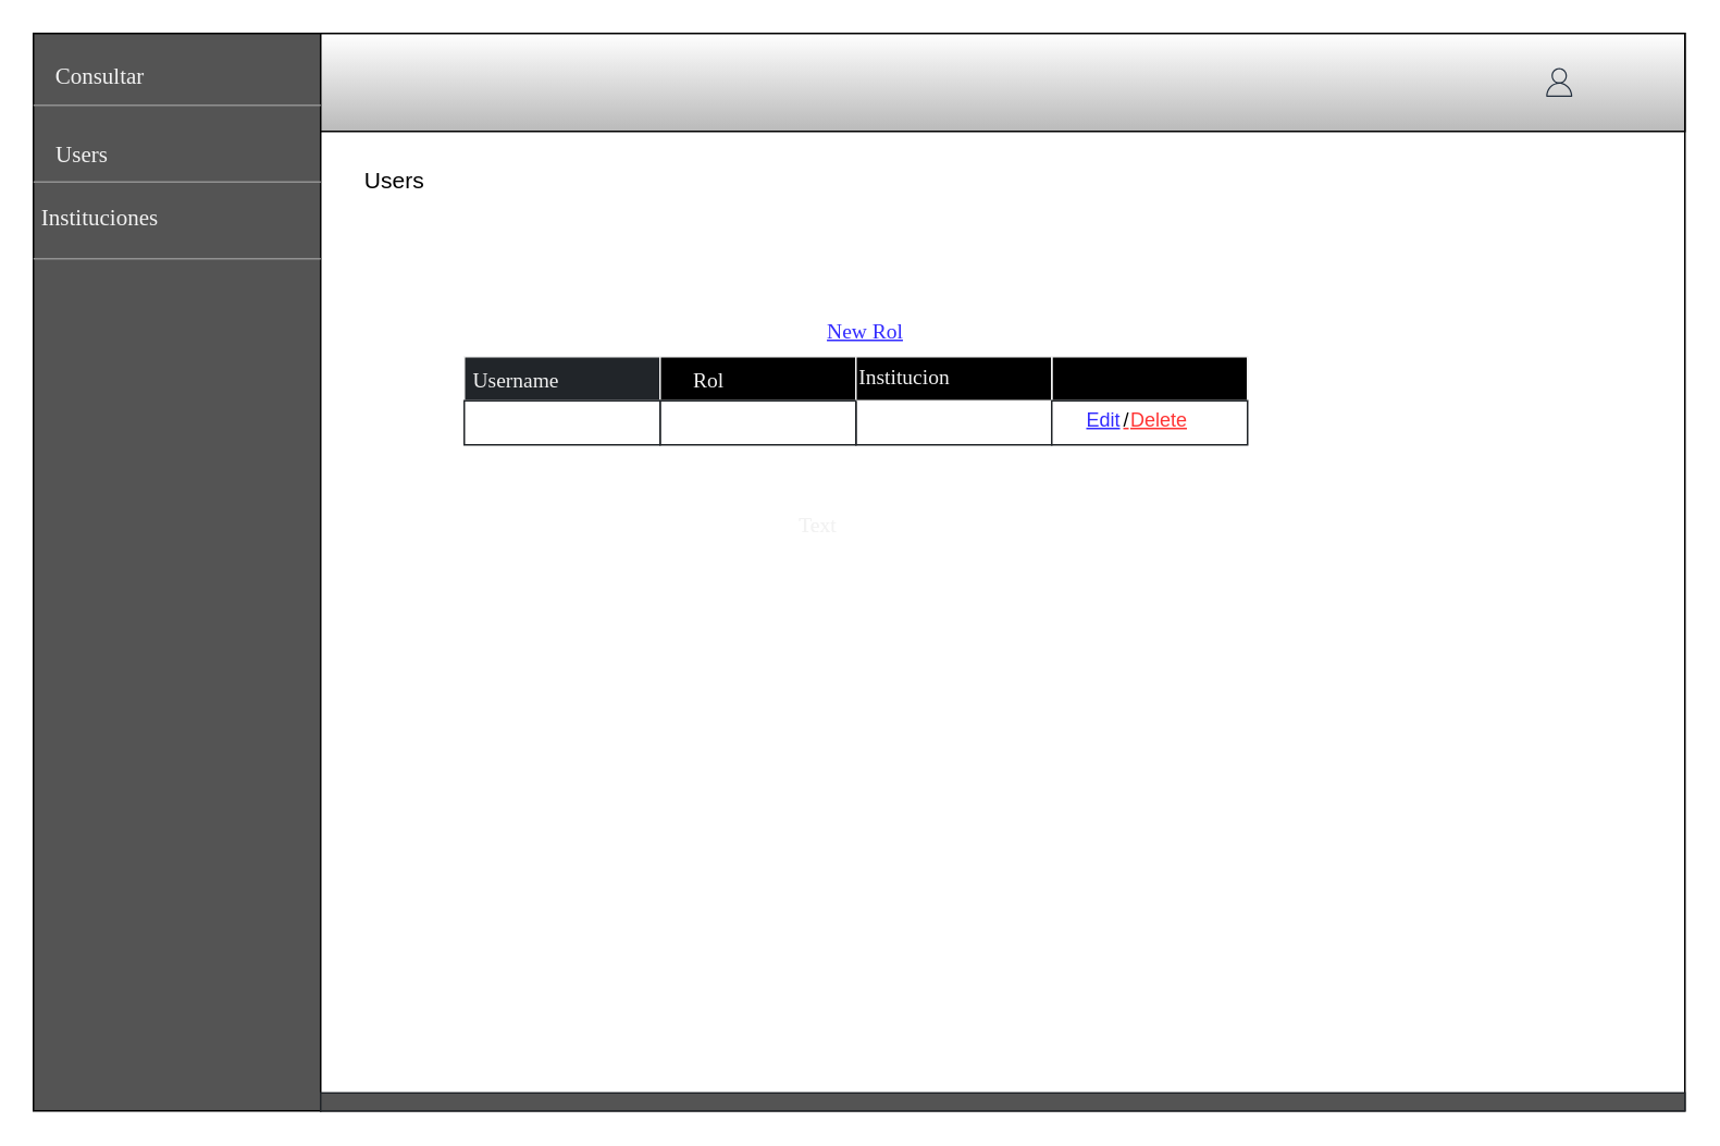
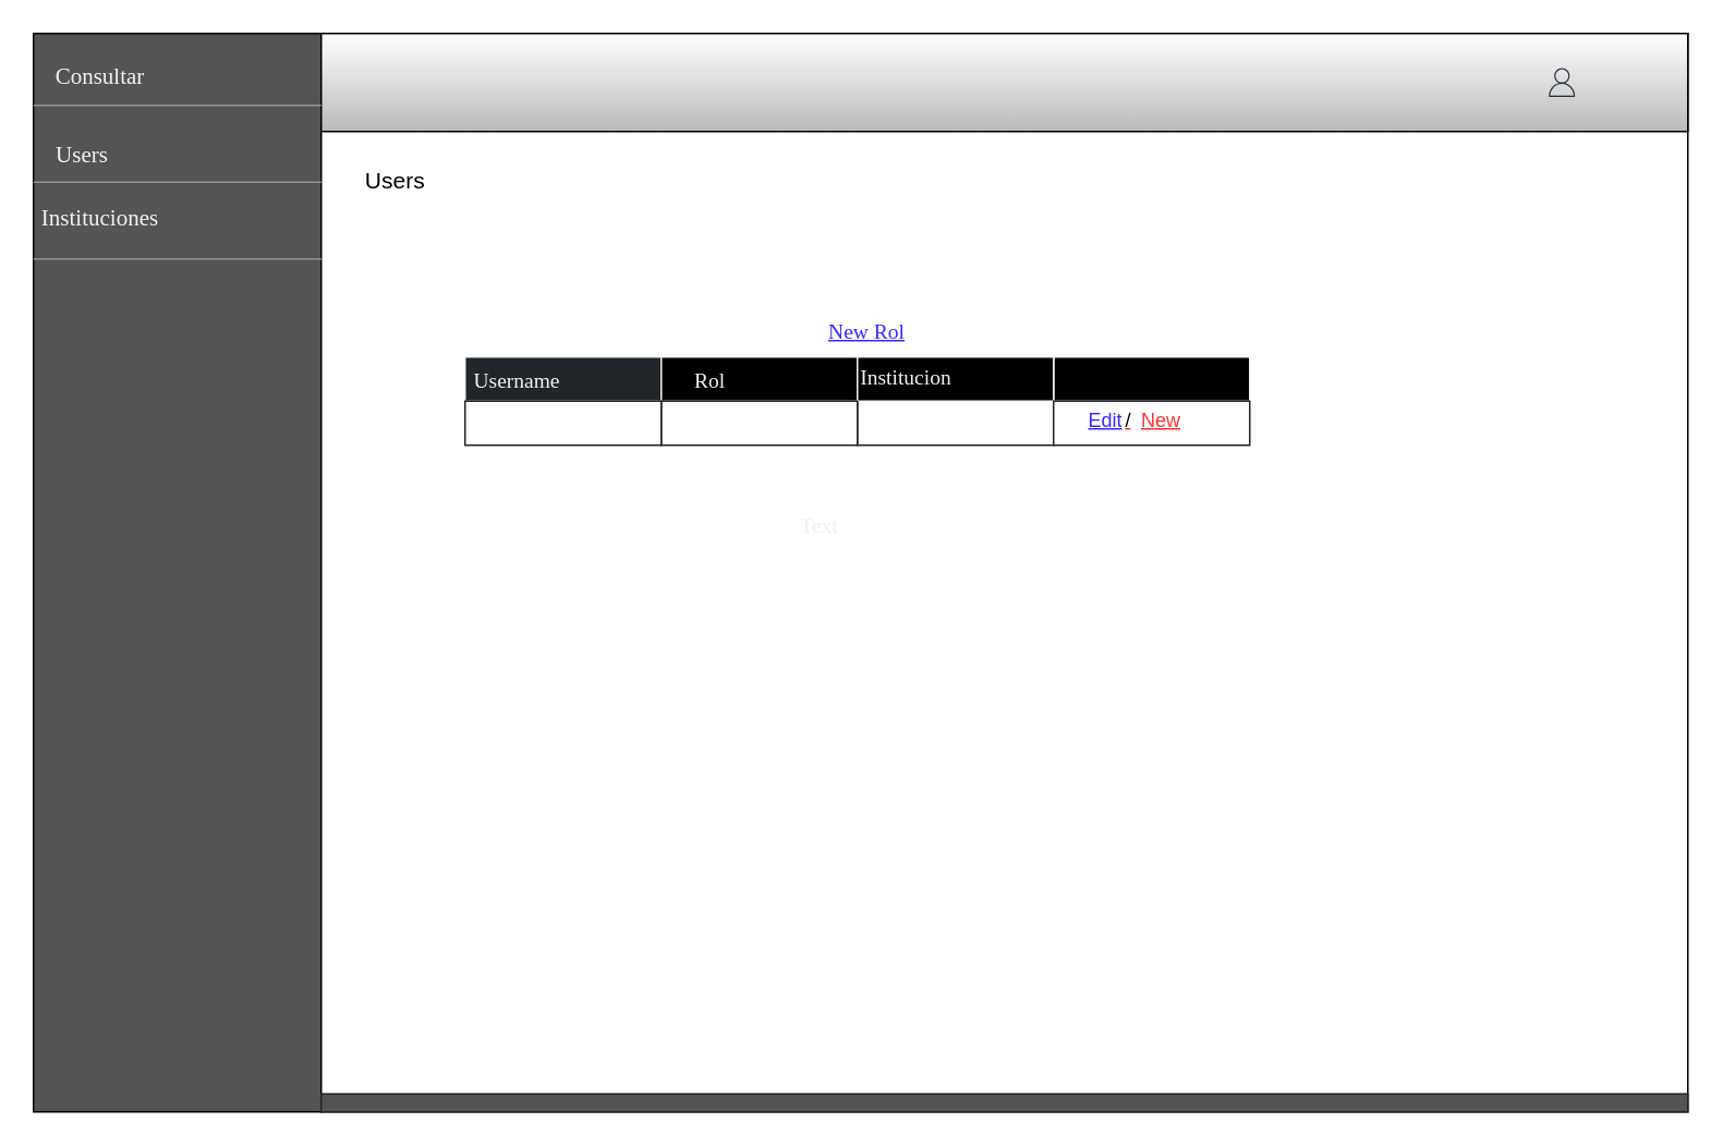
  <mxCell id="0" />
  <mxCell id="1" parent="0" />
  <mxCell id="2" value="" style="rounded=0;whiteSpace=wrap;html=1;fillColor=#545454;fontColor=#212529;" parent="1" vertex="1"><mxGeometry width="176" height="660" as="geometry" x="20" y="20" /></mxCell>
  <mxCell id="3" value="" style="rounded=0;whiteSpace=wrap;html=1;fontColor=#B5B5B5;labelBackgroundColor=#A3A3A3;" parent="1" vertex="1"><mxGeometry x="196" width="836" height="660" as="geometry" y="20" /></mxCell>
  <mxCell id="4" value="" style="rounded=0;whiteSpace=wrap;html=1;fontSize=15;fontColor=#D6D6D6;fillColor=#FFFFFF;labelBackgroundColor=#A6A6A6;verticalAlign=middle;shadow=0;gradientColor=#BABABA;" parent="1" vertex="1"><mxGeometry x="196" width="836" height="60" as="geometry" y="20" /></mxCell>
  <mxCell id="5" value="" style="sketch=0;outlineConnect=0;fontColor=#232F3E;gradientColor=none;strokeColor=#232F3E;fillColor=none;dashed=0;verticalLabelPosition=bottom;verticalAlign=top;align=center;html=1;fontSize=12;fontStyle=0;aspect=fixed;shape=mxgraph.aws4.resourceIcon;resIcon=mxgraph.aws4.user;" parent="1" vertex="1"><mxGeometry x="944" y="39" width="22" height="22" as="geometry" /></mxCell>
  <mxCell id="6" value="&lt;font color=&quot;#000000&quot;&gt;Users&lt;/font&gt;" style="text;html=1;strokeColor=none;fillColor=none;align=center;verticalAlign=middle;whiteSpace=wrap;rounded=0;fontSize=14;fontColor=#A1A1A1;" parent="1" vertex="1"><mxGeometry x="170" y="90" width="143" height="39" as="geometry" /></mxCell>
  <mxCell id="7" value="" style="endArrow=none;html=1;rounded=0;fontSize=17;fontColor=#000000;strokeColor=#919191;fillColor=#C9C9C9;" parent="1" edge="1"><mxGeometry width="50" height="50" relative="1" as="geometry"><mxPoint y="64" as="sourcePoint" x="20" /><mxPoint x="196" y="64" as="targetPoint" /></mxGeometry></mxCell>
  <mxCell id="8" value="" style="endArrow=none;html=1;rounded=0;fontSize=17;fontColor=#000000;strokeColor=#919191;fillColor=#C9C9C9;entryX=1;entryY=0.209;entryDx=0;entryDy=0;entryPerimeter=0;" parent="1" target="2" edge="1"><mxGeometry width="50" height="50" relative="1" as="geometry"><mxPoint y="158" as="sourcePoint" x="20" /><mxPoint x="70" y="108" as="targetPoint" /></mxGeometry></mxCell>
  <mxCell id="9" value="" style="endArrow=none;html=1;rounded=0;fontSize=17;fontColor=#000000;strokeColor=#919191;fillColor=#C9C9C9;" parent="1" target="2" edge="1"><mxGeometry width="50" height="50" relative="1" as="geometry"><mxPoint y="111" as="sourcePoint" x="20" /><mxPoint x="70" y="61" as="targetPoint" /><Array as="points"><mxPoint x="196" y="111" /></Array></mxGeometry></mxCell>
  <mxCell id="10" value="&lt;font style=&quot;font-size: 14px&quot; face=&quot;Times New Roman&quot;&gt;Consultar&lt;/font&gt;" style="text;html=1;strokeColor=none;fillColor=none;align=center;verticalAlign=middle;whiteSpace=wrap;rounded=0;fontSize=17;fontColor=#F2F2F2;" parent="1" vertex="1"><mxGeometry x="31" y="31" width="60" height="30" as="geometry" /></mxCell>
  <mxCell id="11" value="Instituciones" style="text;html=1;strokeColor=none;fillColor=none;align=center;verticalAlign=middle;whiteSpace=wrap;rounded=0;fontFamily=Times New Roman;fontSize=14;fontColor=#F2F2F2;" parent="1" vertex="1"><mxGeometry x="31" y="119" width="60" height="30" as="geometry" /></mxCell>
  <mxCell id="12" value="Users" style="text;html=1;strokeColor=none;fillColor=none;align=center;verticalAlign=middle;whiteSpace=wrap;rounded=0;fontFamily=Times New Roman;fontSize=14;fontColor=#F2F2F2;" parent="1" vertex="1"><mxGeometry y="80" width="60" height="30" as="geometry" x="20" /></mxCell>
  <mxCell id="13" value="" style="shape=image;html=1;verticalAlign=top;verticalLabelPosition=bottom;labelBackgroundColor=#ffffff;imageAspect=0;aspect=fixed;image=https://cdn2.iconfinder.com/data/icons/essential-web-5/50/maximize-expand-large-extensive-increase-128.png;fontFamily=Times New Roman;fontSize=4;fontColor=#000000;strokeColor=#F2F2F2;fillColor=#919191;" parent="1" vertex="1"><mxGeometry x="977" y="42.75" width="14.5" height="14.5" as="geometry" /></mxCell>
  <mxCell id="14" value="" style="rounded=0;whiteSpace=wrap;html=1;fontFamily=Times New Roman;fontSize=4;fontColor=#828282;strokeColor=#212529;fillColor=#545454;align=left;" parent="1" vertex="1"><mxGeometry x="196" y="669" width="836" height="11" as="geometry" /></mxCell>
  <mxCell id="15" value="&lt;font&gt;New Rol&lt;/font&gt;" style="text;html=1;strokeColor=none;fillColor=none;align=center;verticalAlign=middle;whiteSpace=wrap;rounded=0;fontFamily=Times New Roman;fontSize=13;fontColor=#322BFF;fontStyle=4" parent="1" vertex="1"><mxGeometry x="464" y="185" width="132" height="33" as="geometry" /></mxCell>
  <mxCell id="16" value="" style="rounded=0;whiteSpace=wrap;html=1;labelBackgroundColor=default;labelBorderColor=none;fontFamily=Times New Roman;fontSize=13;fontColor=#000000;strokeColor=#F2F2F2;fillColor=#212529;gradientColor=none;align=left;" parent="1" vertex="1"><mxGeometry x="284" y="218" width="120" height="27" as="geometry" /></mxCell>
  <mxCell id="17" value="" style="rounded=0;whiteSpace=wrap;html=1;labelBackgroundColor=default;labelBorderColor=none;fontFamily=Times New Roman;fontSize=13;fontColor=#000000;strokeColor=#F2F2F2;fillColor=#000000;gradientColor=none;align=left;" parent="1" vertex="1"><mxGeometry x="404" y="218" width="120" height="27" as="geometry" /></mxCell>
  <mxCell id="18" value="" style="rounded=0;whiteSpace=wrap;html=1;labelBackgroundColor=default;labelBorderColor=none;fontFamily=Times New Roman;fontSize=13;fontColor=default;strokeColor=#F2F2F2;fillColor=#000000;gradientColor=none;align=left;" parent="1" vertex="1"><mxGeometry x="644" y="218" width="120" height="27" as="geometry" /></mxCell>
  <mxCell id="19" value="" style="rounded=0;whiteSpace=wrap;html=1;labelBackgroundColor=default;labelBorderColor=none;fontFamily=Times New Roman;fontSize=13;fontColor=#F2F2F2;strokeColor=#212529;fillColor=default;gradientColor=none;align=left;" parent="1" vertex="1"><mxGeometry x="524" y="245" width="120" height="27" as="geometry" /></mxCell>
  <mxCell id="20" value="" style="rounded=0;whiteSpace=wrap;html=1;labelBackgroundColor=default;labelBorderColor=none;fontFamily=Times New Roman;fontSize=13;fontColor=default;strokeColor=#F2F2F2;fillColor=#000000;gradientColor=none;align=left;" parent="1" vertex="1"><mxGeometry x="524" y="218" width="120" height="27" as="geometry" /></mxCell>
  <mxCell id="21" value="Username" style="text;html=1;strokeColor=none;fillColor=none;align=center;verticalAlign=middle;whiteSpace=wrap;rounded=0;labelBackgroundColor=none;labelBorderColor=none;fontFamily=Times New Roman;fontSize=13;fontColor=#F2F2F2;" parent="1" vertex="1"><mxGeometry x="286" y="216.5" width="60" height="30" as="geometry" /></mxCell>
  <mxCell id="22" value="Rol" style="text;html=1;strokeColor=none;fillColor=none;align=center;verticalAlign=middle;whiteSpace=wrap;rounded=0;shadow=0;labelBackgroundColor=none;labelBorderColor=none;fontFamily=Times New Roman;fontSize=13;fontColor=#F2F2F2;" parent="1" vertex="1"><mxGeometry x="404" y="216.5" width="60" height="30" as="geometry" /></mxCell>
  <mxCell id="23" value="Institucion" style="text;html=1;strokeColor=none;fillColor=none;align=center;verticalAlign=middle;whiteSpace=wrap;rounded=0;shadow=0;labelBackgroundColor=none;labelBorderColor=none;fontFamily=Times New Roman;fontSize=13;fontColor=#F2F2F2;" parent="1" vertex="1"><mxGeometry x="524" y="215" width="60" height="30" as="geometry" /></mxCell>
  <mxCell id="24" value="Text" style="text;html=1;strokeColor=none;fillColor=none;align=center;verticalAlign=middle;whiteSpace=wrap;rounded=0;shadow=0;labelBackgroundColor=none;labelBorderColor=none;fontFamily=Times New Roman;fontSize=13;fontColor=#F2F2F2;" parent="1" vertex="1"><mxGeometry x="471" y="306" width="60" height="30" as="geometry" /></mxCell>
  <mxCell id="25" value="Text" style="text;html=1;strokeColor=none;fillColor=none;align=center;verticalAlign=middle;whiteSpace=wrap;rounded=0;shadow=0;labelBackgroundColor=none;labelBorderColor=none;fontFamily=Times New Roman;fontSize=13;fontColor=#F2F2F2;" parent="1" vertex="1"><mxGeometry x="471" y="306" width="60" height="30" as="geometry" /></mxCell>
  <mxCell id="26" value="" style="shape=image;html=1;verticalAlign=top;verticalLabelPosition=bottom;labelBackgroundColor=none;imageAspect=0;aspect=fixed;image=https://cdn4.iconfinder.com/data/icons/wirecons-free-vector-icons/32/menu-alt-128.png;shadow=0;labelBorderColor=none;fontFamily=Times New Roman;fontSize=13;fontColor=#232F3E;strokeColor=#F2F2F2;fillColor=none;gradientColor=#BABABA;" parent="1" vertex="1"><mxGeometry x="211" y="38" width="26" height="26" as="geometry" /></mxCell>
  <mxCell id="27" value="" style="rounded=0;whiteSpace=wrap;html=1;labelBackgroundColor=default;labelBorderColor=none;fontFamily=Times New Roman;fontSize=13;fontColor=#F2F2F2;strokeColor=#212529;fillColor=default;gradientColor=none;align=left;" parent="1" vertex="1"><mxGeometry x="404" y="245" width="120" height="27" as="geometry" /></mxCell>
  <mxCell id="28" value="" style="rounded=0;whiteSpace=wrap;html=1;labelBackgroundColor=default;labelBorderColor=none;fontFamily=Times New Roman;fontSize=13;fontColor=#F2F2F2;strokeColor=#212529;fillColor=default;gradientColor=none;align=left;" parent="1" vertex="1"><mxGeometry x="284" y="245" width="120" height="27" as="geometry" /></mxCell>
  <mxCell id="29" value="" style="shape=image;html=1;verticalAlign=top;verticalLabelPosition=bottom;labelBackgroundColor=default;imageAspect=0;aspect=fixed;image=https://cdn3.iconfinder.com/data/icons/google-material-design-icons/48/ic_expand_more_48px-128.png;labelBorderColor=#000000;fontColor=#F2F2F2;strokeColor=#212529;fillColor=default;rotation=90;" parent="1" vertex="1"><mxGeometry x="168" y="80" width="28" height="28" as="geometry" /></mxCell>
  <mxCell id="30" value="" style="rounded=0;whiteSpace=wrap;html=1;labelBackgroundColor=default;labelBorderColor=none;fontFamily=Times New Roman;fontSize=13;fontColor=#F2F2F2;strokeColor=#212529;fillColor=default;gradientColor=none;align=left;" parent="1" vertex="1"><mxGeometry x="644" y="245" width="120" height="27" as="geometry" /></mxCell>
  <mxCell id="31" value="&lt;font color=&quot;#322bff&quot;&gt;&lt;u&gt;Edit&lt;/u&gt;&lt;/font&gt;" style="text;html=1;strokeColor=none;fillColor=none;align=center;verticalAlign=middle;whiteSpace=wrap;rounded=0;labelBackgroundColor=default;labelBorderColor=none;fontColor=#000000;" parent="1" vertex="1"><mxGeometry x="644" y="242" width="64" height="30" as="geometry" /></mxCell>
- <mxCell id="32" value="&lt;font color=&quot;#ff3333&quot;&gt;&lt;u&gt;Delete&lt;/u&gt;&lt;/font&gt;" style="text;html=1;strokeColor=none;fillColor=none;align=center;verticalAlign=middle;whiteSpace=wrap;rounded=0;labelBackgroundColor=default;labelBorderColor=none;fontColor=#322BFF;" parent="1" vertex="1"><mxGeometry x="680" y="242" width="60" height="30" as="geometry" /></mxCell>
+ <mxCell id="32" value="&lt;font color=&quot;#ff3333&quot;&gt;&lt;u&gt;New&lt;/u&gt;&lt;/font&gt;" style="text;html=1;strokeColor=none;fillColor=none;align=center;verticalAlign=middle;whiteSpace=wrap;rounded=0;labelBackgroundColor=default;labelBorderColor=none;fontColor=#322BFF;" parent="1" vertex="1"><mxGeometry x="680" y="242" width="60" height="30" as="geometry" /></mxCell>
  <mxCell id="33" value="&lt;font color=&quot;#000000&quot;&gt;/&lt;/font&gt;" style="text;html=1;strokeColor=none;fillColor=none;align=center;verticalAlign=middle;whiteSpace=wrap;rounded=0;labelBackgroundColor=default;labelBorderColor=none;fontColor=#FF3333;fontStyle=4" parent="1" vertex="1"><mxGeometry x="660" y="242" width="60" height="30" as="geometry" /></mxCell>
